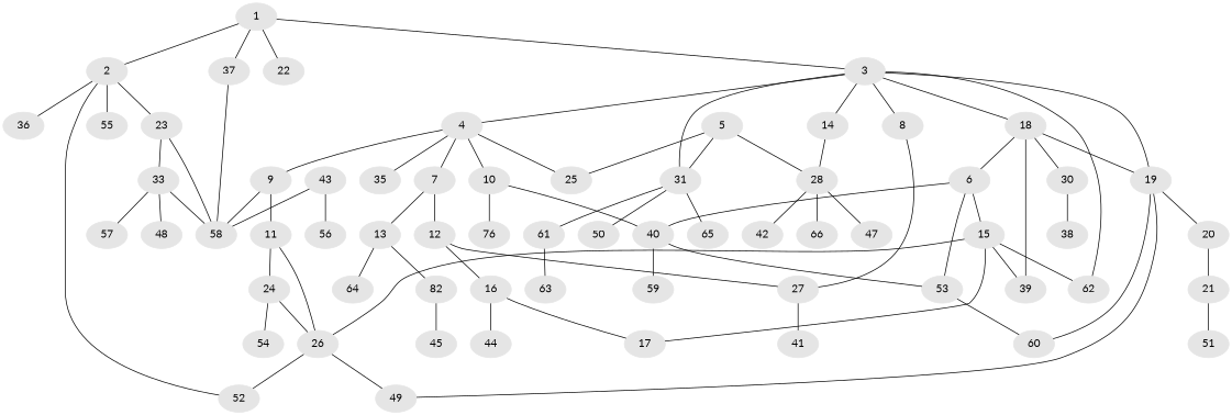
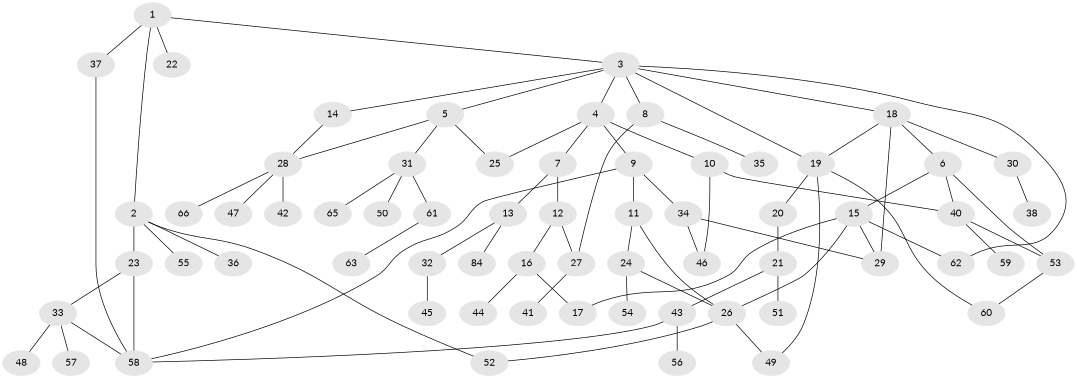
  graph {
    fontname=Lato
    node [color=gray90 fontname=Lato style=filled]
    edge [fontname=Lato]
    1
    2
    3
    22
    37
    23
    36
    52
    55
    4
    5
    8
    14
    18
    19
    62
    58
    33
    7
    9
    10
    25
    28
    31
    6
    15
    40
    53
    27
    35
-   39
+   39 [label=29]
    30
    20
    49
    60
    12
    13
    11
-   46 [label=76]
+   34
+   46
    47
    42
    66
    50
    61
    65
    26
    17
    59
    16
-   32 [label=82]
-   64
+   32
+   64 [label=84]
    41
    24
    54
    44
    45
    38
    21
    43
    51
    56
    48
    57
    63
    1 -- 2
    1 -- 3
    1 -- 22
    1 -- 37
    2 -- 23
    2 -- 36
    2 -- 52
    2 -- 55
    3 -- 4
-   3 -- 31
+   3 -- 5
    3 -- 8
    3 -- 14
    3 -- 18
    3 -- 19
    3 -- 62
    37 -- 58
    23 -- 58
    23 -- 33
    4 -- 7
    4 -- 9
    4 -- 10
    4 -- 25
    5 -- 25
    5 -- 28
    5 -- 31
    8 -- 27
-   4 -- 35
+   8 -- 35
    14 -- 28
    18 -- 19
    18 -- 6
    18 -- 39
    18 -- 30
    19 -- 20
    19 -- 49
    19 -- 60
    33 -- 58
    33 -- 48
    33 -- 57
    7 -- 12
    7 -- 13
    9 -- 58
    9 -- 11
+   9 -- 34
    10 -- 40
    10 -- 46
    28 -- 47
    28 -- 42
    28 -- 66
    31 -- 50
    31 -- 61
    31 -- 65
    6 -- 15
    6 -- 40
    6 -- 53
    15 -- 62
    15 -- 39
    15 -- 26
    15 -- 17
    40 -- 53
    40 -- 59
    53 -- 60
    27 -- 41
    30 -- 38
    20 -- 21
    12 -- 27
    12 -- 16
    13 -- 32
    13 -- 64
    11 -- 26
    11 -- 24
+   34 -- 39
+   34 -- 46
    61 -- 63
    26 -- 52
    26 -- 49
    16 -- 17
    16 -- 44
    32 -- 45
    24 -- 26
    24 -- 54
+   21 -- 43
    21 -- 51
    43 -- 58
    43 -- 56
  }
